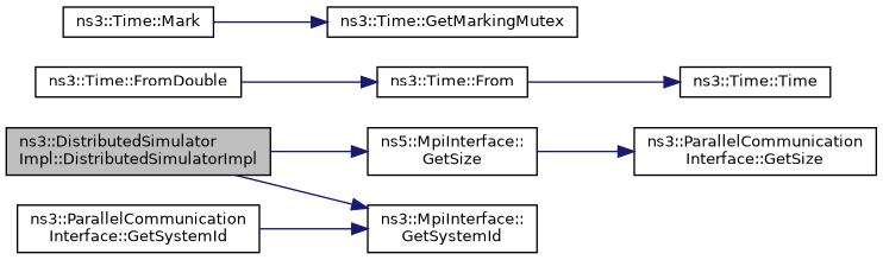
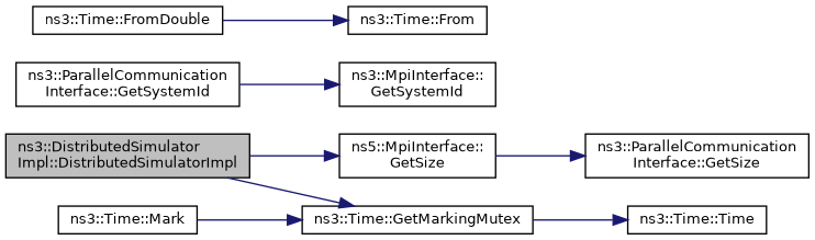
  digraph {
    rankdir=LR
    node [color=black fillcolor=white fontname=Helvetica fontsize=10 shape=record style=filled]
    edge [color=midnightblue fontname=Helvetica fontsize=10 labelfontname=Helvetica labelfontsize=10 style=solid]
    n1 [fillcolor=grey75 fontcolor=black height=0.2 label="ns3::DistributedSimulator\lImpl::DistributedSimulatorImpl" width=0.4]
    n2 [height=0.2 label="ns5::MpiInterface::\lGetSize" width=0.4]
    n3 [height=0.2 label="ns3::MpiInterface::\lGetSystemId" width=0.4]
    n4 [height=0.2 label="ns3::ParallelCommunication\lInterface::GetSize" width=0.4]
    n5 [height=0.2 label="ns3::ParallelCommunication\lInterface::GetSystemId" width=0.4]
    n6 [height=0.2 label="ns3::Time::FromDouble" width=0.4]
    n7 [height=0.2 label="ns3::Time::From" width=0.4]
    n8 [height=0.2 label="ns3::Time::Time" width=0.4]
    n9 [height=0.2 label="ns3::Time::Mark" width=0.4]
    n10 [height=0.2 label="ns3::Time::GetMarkingMutex" width=0.4]
    n1 -> n2
-   n1 -> n3
+   n1 -> n10
    n2 -> n4
    n5 -> n3
    n6 -> n7
-   n7 -> n8
+   n10 -> n8
    n9 -> n10
  }
